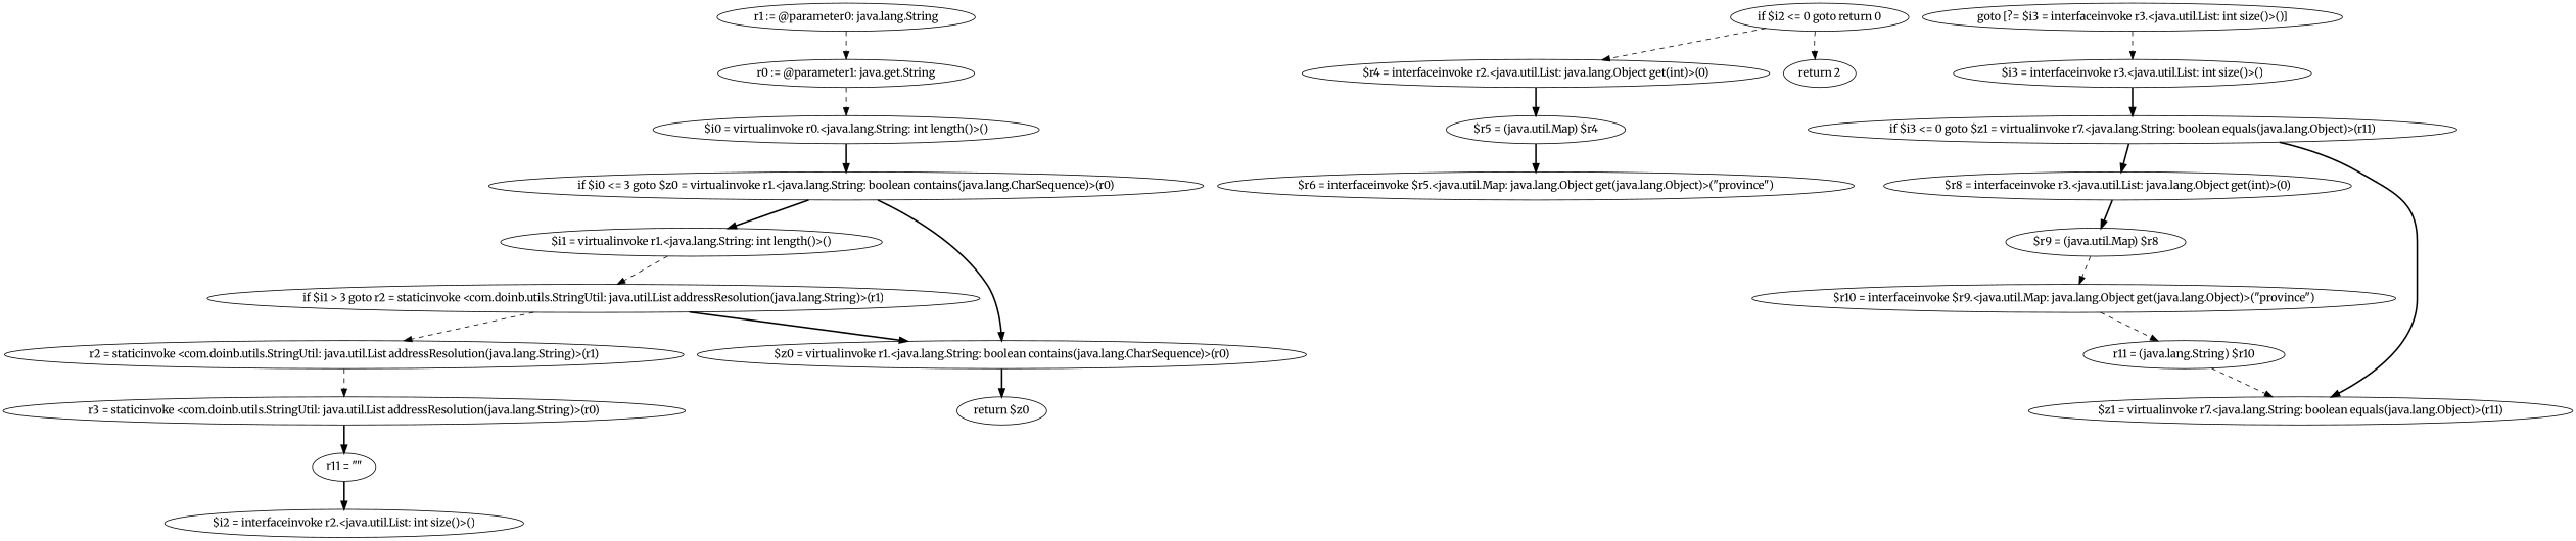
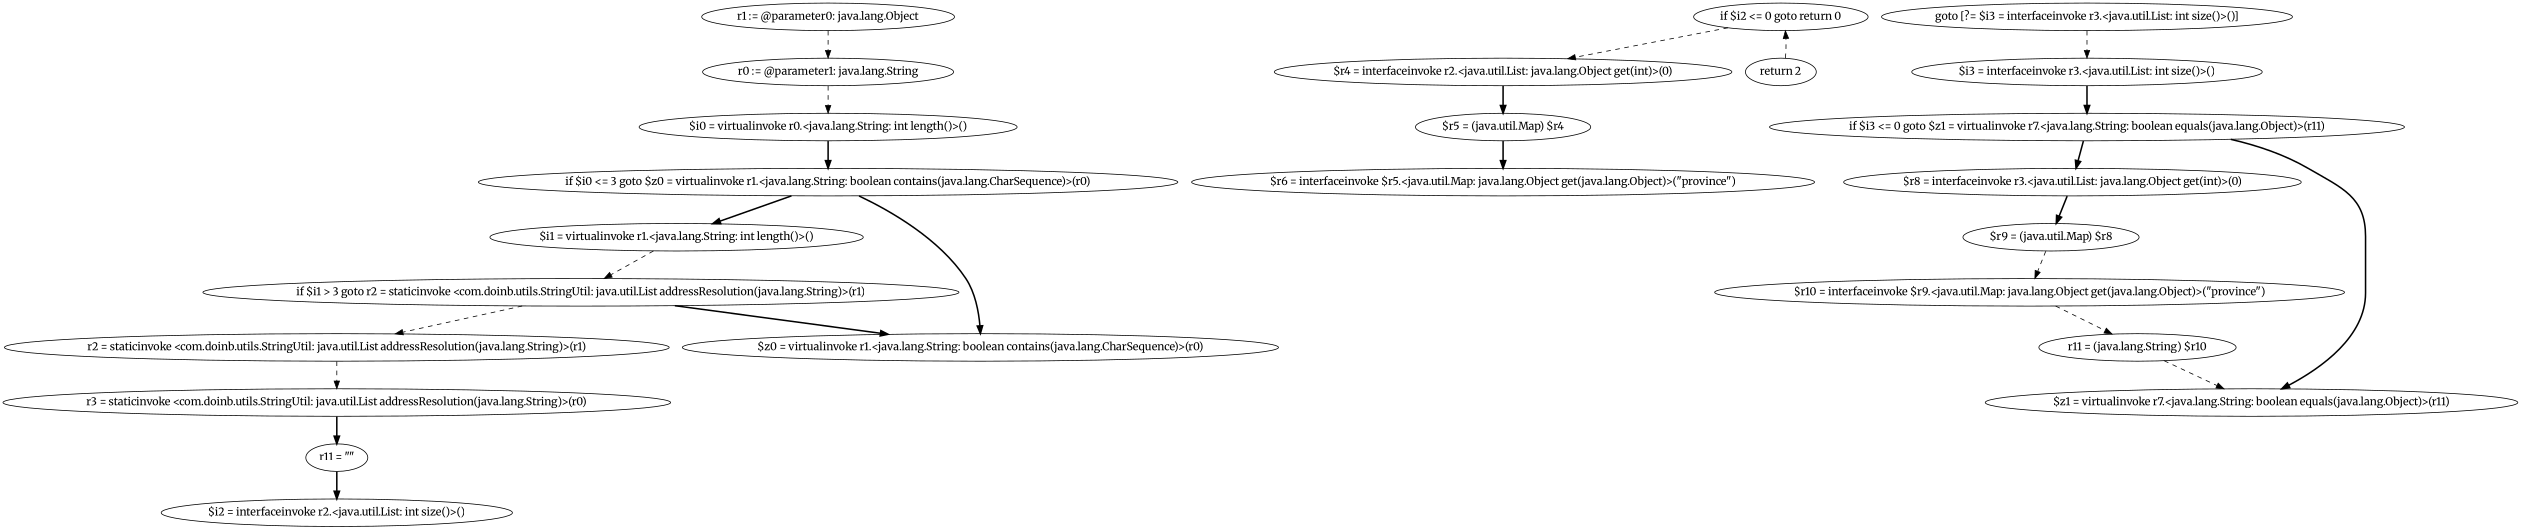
  digraph {
    fontname=Merriweather
    node [fontname=Merriweather]
    edge [fontname=Merriweather style=bold]
-   "r1 := @parameter0: java.lang.String"
-   "r0 := @parameter1: java.lang.String" [label="r0 := @parameter1: java.get.String"]
+   "r1 := @parameter0: java.lang.String" [label="r1 := @parameter0: java.lang.Object"]
+   "r0 := @parameter1: java.lang.String"
    "$i0 = virtualinvoke r0.<java.lang.String: int length()>()"
    "if $i0 <= 3 goto $z0 = virtualinvoke r1.<java.lang.String: boolean contains(java.lang.CharSequence)>(r0)"
    "$i1 = virtualinvoke r1.<java.lang.String: int length()>()"
    "$z0 = virtualinvoke r1.<java.lang.String: boolean contains(java.lang.CharSequence)>(r0)"
    "if $i1 > 3 goto r2 = staticinvoke <com.doinb.utils.StringUtil: java.util.List addressResolution(java.lang.String)>(r1)"
-   "return $z0"
    "r2 = staticinvoke <com.doinb.utils.StringUtil: java.util.List addressResolution(java.lang.String)>(r1)"
    "r3 = staticinvoke <com.doinb.utils.StringUtil: java.util.List addressResolution(java.lang.String)>(r0)"
    "r11 = \"\""
    "$i2 = interfaceinvoke r2.<java.util.List: int size()>()"
    "if $i2 <= 0 goto return 0"
    "$r4 = interfaceinvoke r2.<java.util.List: java.lang.Object get(int)>(0)"
    n15 [label="return 2"]
    "$r5 = (java.util.Map) $r4"
    "$r6 = interfaceinvoke $r5.<java.util.Map: java.lang.Object get(java.lang.Object)>(\"province\")"
    "goto [?= $i3 = interfaceinvoke r3.<java.util.List: int size()>()]"
    "$i3 = interfaceinvoke r3.<java.util.List: int size()>()"
    "if $i3 <= 0 goto $z1 = virtualinvoke r7.<java.lang.String: boolean equals(java.lang.Object)>(r11)"
    "$r8 = interfaceinvoke r3.<java.util.List: java.lang.Object get(int)>(0)"
    "$z1 = virtualinvoke r7.<java.lang.String: boolean equals(java.lang.Object)>(r11)"
    "$r9 = (java.util.Map) $r8"
    "$r10 = interfaceinvoke $r9.<java.util.Map: java.lang.Object get(java.lang.Object)>(\"province\")"
    "r11 = (java.lang.String) $r10"
    "r1 := @parameter0: java.lang.String" -> "r0 := @parameter1: java.lang.String" [style=dashed]
    "r0 := @parameter1: java.lang.String" -> "$i0 = virtualinvoke r0.<java.lang.String: int length()>()" [style=dashed]
    "$i0 = virtualinvoke r0.<java.lang.String: int length()>()" -> "if $i0 <= 3 goto $z0 = virtualinvoke r1.<java.lang.String: boolean contains(java.lang.CharSequence)>(r0)"
    "if $i0 <= 3 goto $z0 = virtualinvoke r1.<java.lang.String: boolean contains(java.lang.CharSequence)>(r0)" -> "$i1 = virtualinvoke r1.<java.lang.String: int length()>()"
    "if $i0 <= 3 goto $z0 = virtualinvoke r1.<java.lang.String: boolean contains(java.lang.CharSequence)>(r0)" -> "$z0 = virtualinvoke r1.<java.lang.String: boolean contains(java.lang.CharSequence)>(r0)"
    "$i1 = virtualinvoke r1.<java.lang.String: int length()>()" -> "if $i1 > 3 goto r2 = staticinvoke <com.doinb.utils.StringUtil: java.util.List addressResolution(java.lang.String)>(r1)" [style=dashed]
-   "$z0 = virtualinvoke r1.<java.lang.String: boolean contains(java.lang.CharSequence)>(r0)" -> "return $z0"
    "if $i1 > 3 goto r2 = staticinvoke <com.doinb.utils.StringUtil: java.util.List addressResolution(java.lang.String)>(r1)" -> "$z0 = virtualinvoke r1.<java.lang.String: boolean contains(java.lang.CharSequence)>(r0)"
    "if $i1 > 3 goto r2 = staticinvoke <com.doinb.utils.StringUtil: java.util.List addressResolution(java.lang.String)>(r1)" -> "r2 = staticinvoke <com.doinb.utils.StringUtil: java.util.List addressResolution(java.lang.String)>(r1)" [style=dashed]
    "r2 = staticinvoke <com.doinb.utils.StringUtil: java.util.List addressResolution(java.lang.String)>(r1)" -> "r3 = staticinvoke <com.doinb.utils.StringUtil: java.util.List addressResolution(java.lang.String)>(r0)" [style=dashed]
    "r3 = staticinvoke <com.doinb.utils.StringUtil: java.util.List addressResolution(java.lang.String)>(r0)" -> "r11 = \"\""
    "r11 = \"\"" -> "$i2 = interfaceinvoke r2.<java.util.List: int size()>()"
    "if $i2 <= 0 goto return 0" -> "$r4 = interfaceinvoke r2.<java.util.List: java.lang.Object get(int)>(0)" [style=dashed]
-   "if $i2 <= 0 goto return 0" -> n15 [style=dashed]
+   n15 -> "if $i2 <= 0 goto return 0" [style=dashed]
    "$r4 = interfaceinvoke r2.<java.util.List: java.lang.Object get(int)>(0)" -> "$r5 = (java.util.Map) $r4"
    "$r5 = (java.util.Map) $r4" -> "$r6 = interfaceinvoke $r5.<java.util.Map: java.lang.Object get(java.lang.Object)>(\"province\")"
    "goto [?= $i3 = interfaceinvoke r3.<java.util.List: int size()>()]" -> "$i3 = interfaceinvoke r3.<java.util.List: int size()>()" [style=dashed]
    "$i3 = interfaceinvoke r3.<java.util.List: int size()>()" -> "if $i3 <= 0 goto $z1 = virtualinvoke r7.<java.lang.String: boolean equals(java.lang.Object)>(r11)"
    "if $i3 <= 0 goto $z1 = virtualinvoke r7.<java.lang.String: boolean equals(java.lang.Object)>(r11)" -> "$r8 = interfaceinvoke r3.<java.util.List: java.lang.Object get(int)>(0)"
    "if $i3 <= 0 goto $z1 = virtualinvoke r7.<java.lang.String: boolean equals(java.lang.Object)>(r11)" -> "$z1 = virtualinvoke r7.<java.lang.String: boolean equals(java.lang.Object)>(r11)"
    "$r8 = interfaceinvoke r3.<java.util.List: java.lang.Object get(int)>(0)" -> "$r9 = (java.util.Map) $r8"
    "$r9 = (java.util.Map) $r8" -> "$r10 = interfaceinvoke $r9.<java.util.Map: java.lang.Object get(java.lang.Object)>(\"province\")" [style=dashed]
    "$r10 = interfaceinvoke $r9.<java.util.Map: java.lang.Object get(java.lang.Object)>(\"province\")" -> "r11 = (java.lang.String) $r10" [style=dashed]
    "r11 = (java.lang.String) $r10" -> "$z1 = virtualinvoke r7.<java.lang.String: boolean equals(java.lang.Object)>(r11)" [style=dashed]
  }
